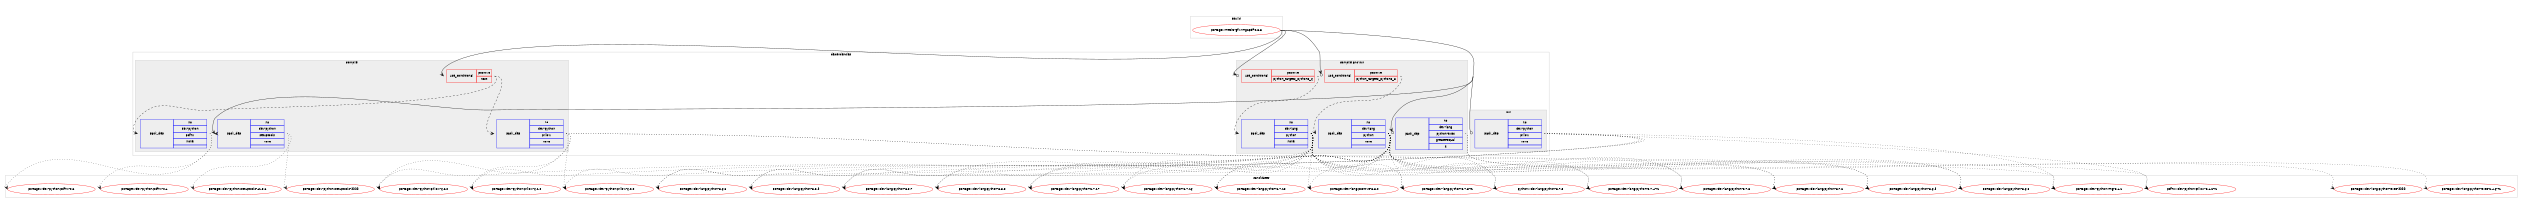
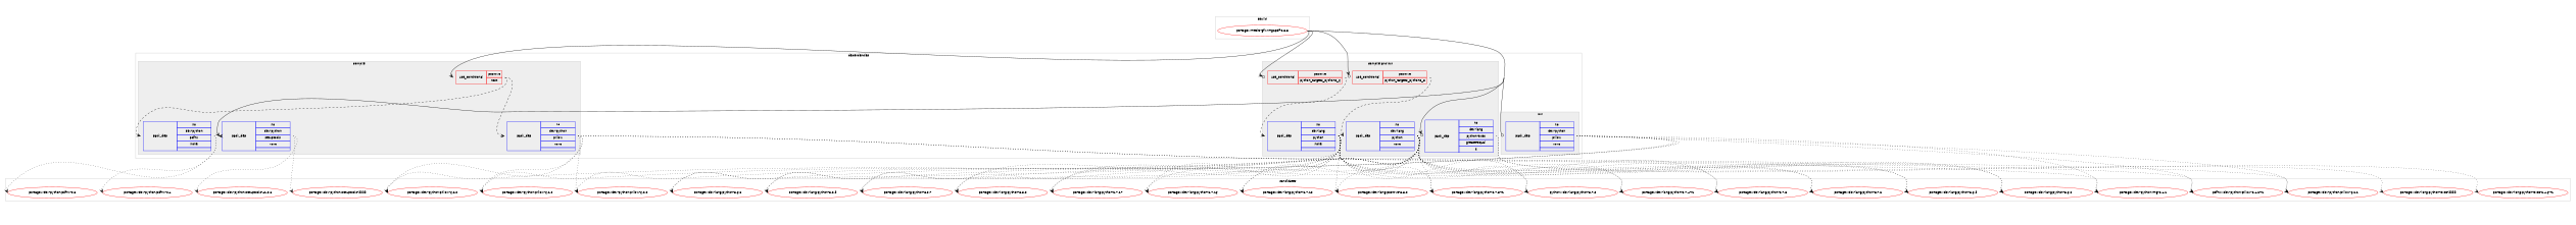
  digraph {
    compound=true
    concentrate=true
    fontname=Helvetica
    fontsize=10
    newrank=true
    rankdir=TB
    ranksep=1.5
    node [color=red fontname=Helvetica fontsize=10]
    edge [arrowhead=vee headport=w style=dotted tailport=e weight=100]
    n1 [label="portage://media-gfx/img2pdf-0.3.3" width=4]
    n2 [color=blue label=<<TABLE BORDER="0" CELLBORDER="1" CELLSPACING="0" CELLPADDING="4" WIDTH="220"><TR><TD ROWSPAN="6" CELLPADDING="30">pack_dep</TD></TR><TR><TD WIDTH="110">no</TD></TR><TR><TD>dev-python</TD></TR><TR><TD>pdfrw</TD></TR><TR><TD>none</TD></TR><TR><TD></TD></TR></TABLE>> shape=none]
    n3 [color=blue label=<<TABLE BORDER="0" CELLBORDER="1" CELLSPACING="0" CELLPADDING="4" WIDTH="220"><TR><TD ROWSPAN="6" CELLPADDING="30">pack_dep</TD></TR><TR><TD WIDTH="110">no</TD></TR><TR><TD>dev-python</TD></TR><TR><TD>pillow</TD></TR><TR><TD>none</TD></TR><TR><TD></TD></TR></TABLE>> shape=none]
    n4 [label=<<TABLE BORDER="0" CELLBORDER="1" CELLSPACING="0" CELLPADDING="4"><TR><TD ROWSPAN="3" CELLPADDING="10">use_conditional</TD></TR><TR><TD>positive</TD></TR><TR><TD>test</TD></TR></TABLE>> shape=none]
    n5 [color=blue label=<<TABLE BORDER="0" CELLBORDER="1" CELLSPACING="0" CELLPADDING="4" WIDTH="220"><TR><TD ROWSPAN="6" CELLPADDING="30">pack_dep</TD></TR><TR><TD WIDTH="110">no</TD></TR><TR><TD>dev-python</TD></TR><TR><TD>setuptools</TD></TR><TR><TD>none</TD></TR><TR><TD></TD></TR></TABLE>> shape=none]
    n6 [color=blue label=<<TABLE BORDER="0" CELLBORDER="1" CELLSPACING="0" CELLPADDING="4" WIDTH="220"><TR><TD ROWSPAN="6" CELLPADDING="30">pack_dep</TD></TR><TR><TD WIDTH="110">no</TD></TR><TR><TD>dev-lang</TD></TR><TR><TD>python</TD></TR><TR><TD>none</TD></TR><TR><TD></TD></TR></TABLE>> shape=none]
    n7 [label=<<TABLE BORDER="0" CELLBORDER="1" CELLSPACING="0" CELLPADDING="4"><TR><TD ROWSPAN="3" CELLPADDING="10">use_conditional</TD></TR><TR><TD>positive</TD></TR><TR><TD>python_targets_python3_5</TD></TR></TABLE>> shape=none]
    n8 [color=blue label=<<TABLE BORDER="0" CELLBORDER="1" CELLSPACING="0" CELLPADDING="4" WIDTH="220"><TR><TD ROWSPAN="6" CELLPADDING="30">pack_dep</TD></TR><TR><TD WIDTH="110">no</TD></TR><TR><TD>dev-lang</TD></TR><TR><TD>python</TD></TR><TR><TD>none</TD></TR><TR><TD></TD></TR></TABLE>> shape=none]
    n9 [label=<<TABLE BORDER="0" CELLBORDER="1" CELLSPACING="0" CELLPADDING="4"><TR><TD ROWSPAN="3" CELLPADDING="10">use_conditional</TD></TR><TR><TD>positive</TD></TR><TR><TD>python_targets_python3_6</TD></TR></TABLE>> shape=none]
    n10 [color=blue label=<<TABLE BORDER="0" CELLBORDER="1" CELLSPACING="0" CELLPADDING="4" WIDTH="220"><TR><TD ROWSPAN="6" CELLPADDING="30">pack_dep</TD></TR><TR><TD WIDTH="110">no</TD></TR><TR><TD>dev-lang</TD></TR><TR><TD>python-exec</TD></TR><TR><TD>greaterequal</TD></TR><TR><TD>2</TD></TR></TABLE>> shape=none]
    n11 [color=blue label=<<TABLE BORDER="0" CELLBORDER="1" CELLSPACING="0" CELLPADDING="4" WIDTH="220"><TR><TD ROWSPAN="6" CELLPADDING="30">pack_dep</TD></TR><TR><TD WIDTH="110">no</TD></TR><TR><TD>dev-python</TD></TR><TR><TD>pillow</TD></TR><TR><TD>none</TD></TR><TR><TD></TD></TR></TABLE>> shape=none]
    n12 [label="portage://dev-python/pdfrw-0.2" width=4]
    n13 [label="portage://dev-python/pdfrw-0.4" width=4]
    n14 [label="pdfrw://dev-python/pillow-3.4.2-r1" width=4]
    n15 [label="portage://dev-python/img-5.4.1" width=4]
    n16 [label="portage://dev-python/pillow-6.0.0" width=4]
    n17 [label="portage://dev-python/pillow-6.1.0" width=4]
    n18 [label="portage://dev-python/pillow-6.2.0" width=4]
+   n19 [label="portage://dev-python/pillow-6.2.1" width=4]
    n20 [label="portage://dev-python/setuptools-41.5.1" width=4]
    n21 [label="portage://dev-python/setuptools-9999" width=4]
    n22 [label="portage://dev-lang/python-2.7.15" width=4]
    n23 [label="portage://dev-lang/python-2.7.16" width=4]
    n24 [label="portage://dev-lang/python-2.7.17" width=4]
    n25 [label="portage://dev-lang/python-3.5.5" width=4]
    n26 [label="portage://dev-lang/python-3.5.7" width=4]
    n27 [label="portage://dev-lang/python-3.5.9" width=4]
    n28 [label="portage://dev-lang/python-3.6.2" width=4]
    n29 [label="portage://dev-lang/python-3.6.8" width=4]
    n30 [label="portage://dev-lang/python-3.6.9" width=4]
    n31 [label="portage://dev-lang/python-3.7.2" width=4]
    n32 [label="portage://dev-lang/python-3.7.3" width=4]
    n33 [label="portage://dev-lang/python-3.7.4-r1" width=4]
    n34 [label="python://dev-lang/python-3.7.5" width=4]
    n35 [label="portage://dev-lang/python-3.7.5-r1" width=4]
    n36 [label="portage://dev-lang/positive-3.8.0" width=4]
    n37 [label="portage://dev-lang/python-exec-2.4.6-r1" width=4]
    n38 [label="portage://dev-lang/python-exec-9999" width=4]
    subgraph cluster_1 {
      color=gray
      label=<<i>ebuild</i>>
      rank=same
      n1
    }
    subgraph cluster_2 {
      color=gray
      label=<<i>dependencies</i>>
      subgraph cluster_3 {
        color=gray
        fillcolor="#eeeeee"
        label=<<i>compile</i>>
        style=filled
        subgraph sub_4 {
          color=gray
          fillcolor="#eeeeee"
          label=<<i>compile</i>>
          style=filled
          n4
          subgraph sub_5 {
            color=gray
            fillcolor="#eeeeee"
            label=<<i>compile</i>>
            style=filled
            n2
          }
          subgraph sub_6 {
            color=gray
            fillcolor="#eeeeee"
            label=<<i>compile</i>>
            style=filled
            n3
          }
        }
        subgraph sub_7 {
          color=gray
          fillcolor="#eeeeee"
          label=<<i>compile</i>>
          style=filled
          n5
        }
      }
      subgraph cluster_8 {
        color=gray
        fillcolor="#eeeeee"
        label=<<i>compile and run</i>>
        style=filled
        subgraph sub_9 {
          color=gray
          fillcolor="#eeeeee"
          label=<<i>compile and run</i>>
          style=filled
          n7
          subgraph sub_10 {
            color=gray
            fillcolor="#eeeeee"
            label=<<i>compile and run</i>>
            style=filled
            n6
          }
        }
        subgraph sub_11 {
          color=gray
          fillcolor="#eeeeee"
          label=<<i>compile and run</i>>
          style=filled
          n9
          subgraph sub_12 {
            color=gray
            fillcolor="#eeeeee"
            label=<<i>compile and run</i>>
            style=filled
            n8
          }
        }
        subgraph sub_13 {
          color=gray
          fillcolor="#eeeeee"
          label=<<i>compile and run</i>>
          style=filled
          n10
        }
      }
      subgraph cluster_14 {
        color=gray
        fillcolor="#eeeeee"
        label=<<i>run</i>>
        style=filled
        subgraph sub_15 {
          color=gray
          fillcolor="#eeeeee"
          label=<<i>run</i>>
          style=filled
          n11
        }
      }
    }
    subgraph cluster_16 {
      color=gray
      label=<<i>candidates</i>>
      rank=same
      subgraph sub_17 {
        color=black
        label=<<i>candidates</i>>
        nodesep=1
        rank=same
        n12
        n13
      }
      subgraph sub_18 {
        color=black
        label=<<i>candidates</i>>
        nodesep=1
        rank=same
        n14
        n15
        n16
        n17
        n18
+       n19
      }
      subgraph sub_19 {
        color=black
        label=<<i>candidates</i>>
        nodesep=1
        rank=same
        n20
        n21
      }
      subgraph sub_20 {
        color=black
        label=<<i>candidates</i>>
        nodesep=1
        rank=same
        n22
        n23
        n24
        n25
        n26
        n27
        n28
        n29
        n30
        n31
        n32
        n33
        n34
        n35
        n36
      }
      subgraph sub_21 {
        color=black
        label=<<i>candidates</i>>
        nodesep=1
        rank=same
        n22
        n23
        n24
        n25
        n26
        n27
        n28
        n29
        n30
        n31
        n32
        n33
        n34
        n35
        n36
      }
      subgraph sub_22 {
        color=black
        label=<<i>candidates</i>>
        nodesep=1
        rank=same
        n37
        n38
      }
      subgraph sub_23 {
        color=black
        label=<<i>candidates</i>>
        nodesep=1
        rank=same
        n14
        n15
        n16
        n17
        n18
+       n19
      }
    }
    n1 -> n4 [style=solid weight=20]
    n1 -> n5 [style=solid weight=20]
    n1 -> n7 [arrowhead=odotvee style=solid weight=20]
    n1 -> n9 [arrowhead=odotvee style=solid weight=20]
    n1 -> n10 [arrowhead=odotvee style=solid weight=20]
    n1 -> n11 [arrowhead=odot style=solid weight=20]
    n2 -> n12
    n2 -> n13
    n3 -> n14
    n3 -> n15
    n3 -> n16
    n3 -> n17
    n3 -> n18
+   n3 -> n19
    n4 -> n2 [style=dashed weight=20]
    n4 -> n3 [style=dashed weight=20]
    n5 -> n20
    n5 -> n21
    n6 -> n22
    n6 -> n23
    n6 -> n24
    n6 -> n25
    n6 -> n26
    n6 -> n27
    n6 -> n28
    n6 -> n29
    n6 -> n30
    n6 -> n31
    n6 -> n32
    n6 -> n33
    n6 -> n34
    n6 -> n35
    n6 -> n36
    n7 -> n6 [style=dashed weight=20]
    n8 -> n22
    n8 -> n23
    n8 -> n24
    n8 -> n25
    n8 -> n26
    n8 -> n27
    n8 -> n28
    n8 -> n29
    n8 -> n30
    n8 -> n31
    n8 -> n32
    n8 -> n33
    n8 -> n34
    n8 -> n35
    n8 -> n36
    n9 -> n8 [style=dashed weight=20]
    n10 -> n37
    n10 -> n38
    n11 -> n14
    n11 -> n15
    n11 -> n16
    n11 -> n17
    n11 -> n18
+   n11 -> n19
  }
